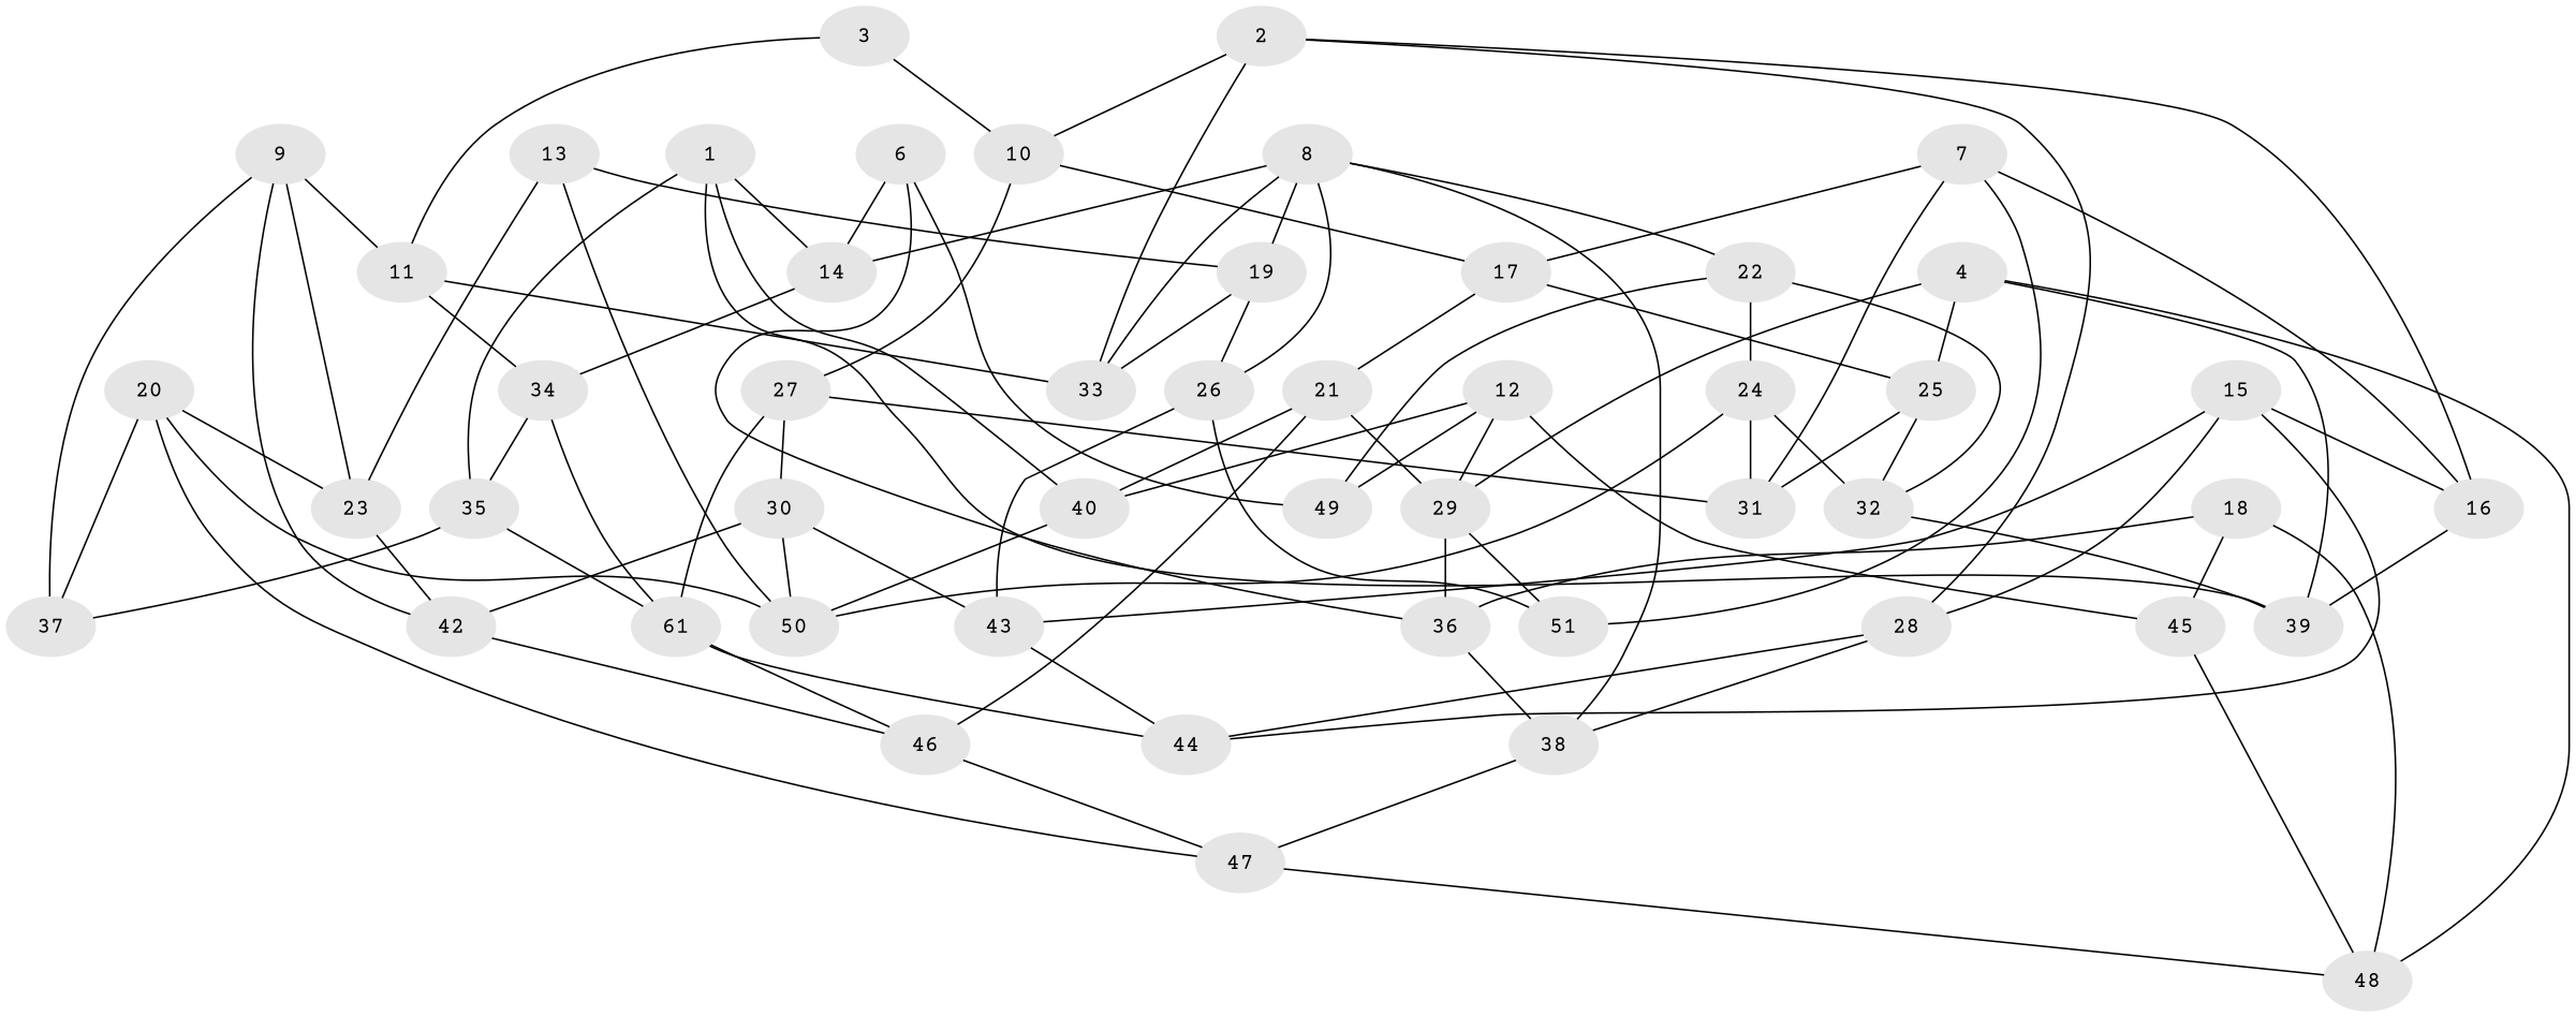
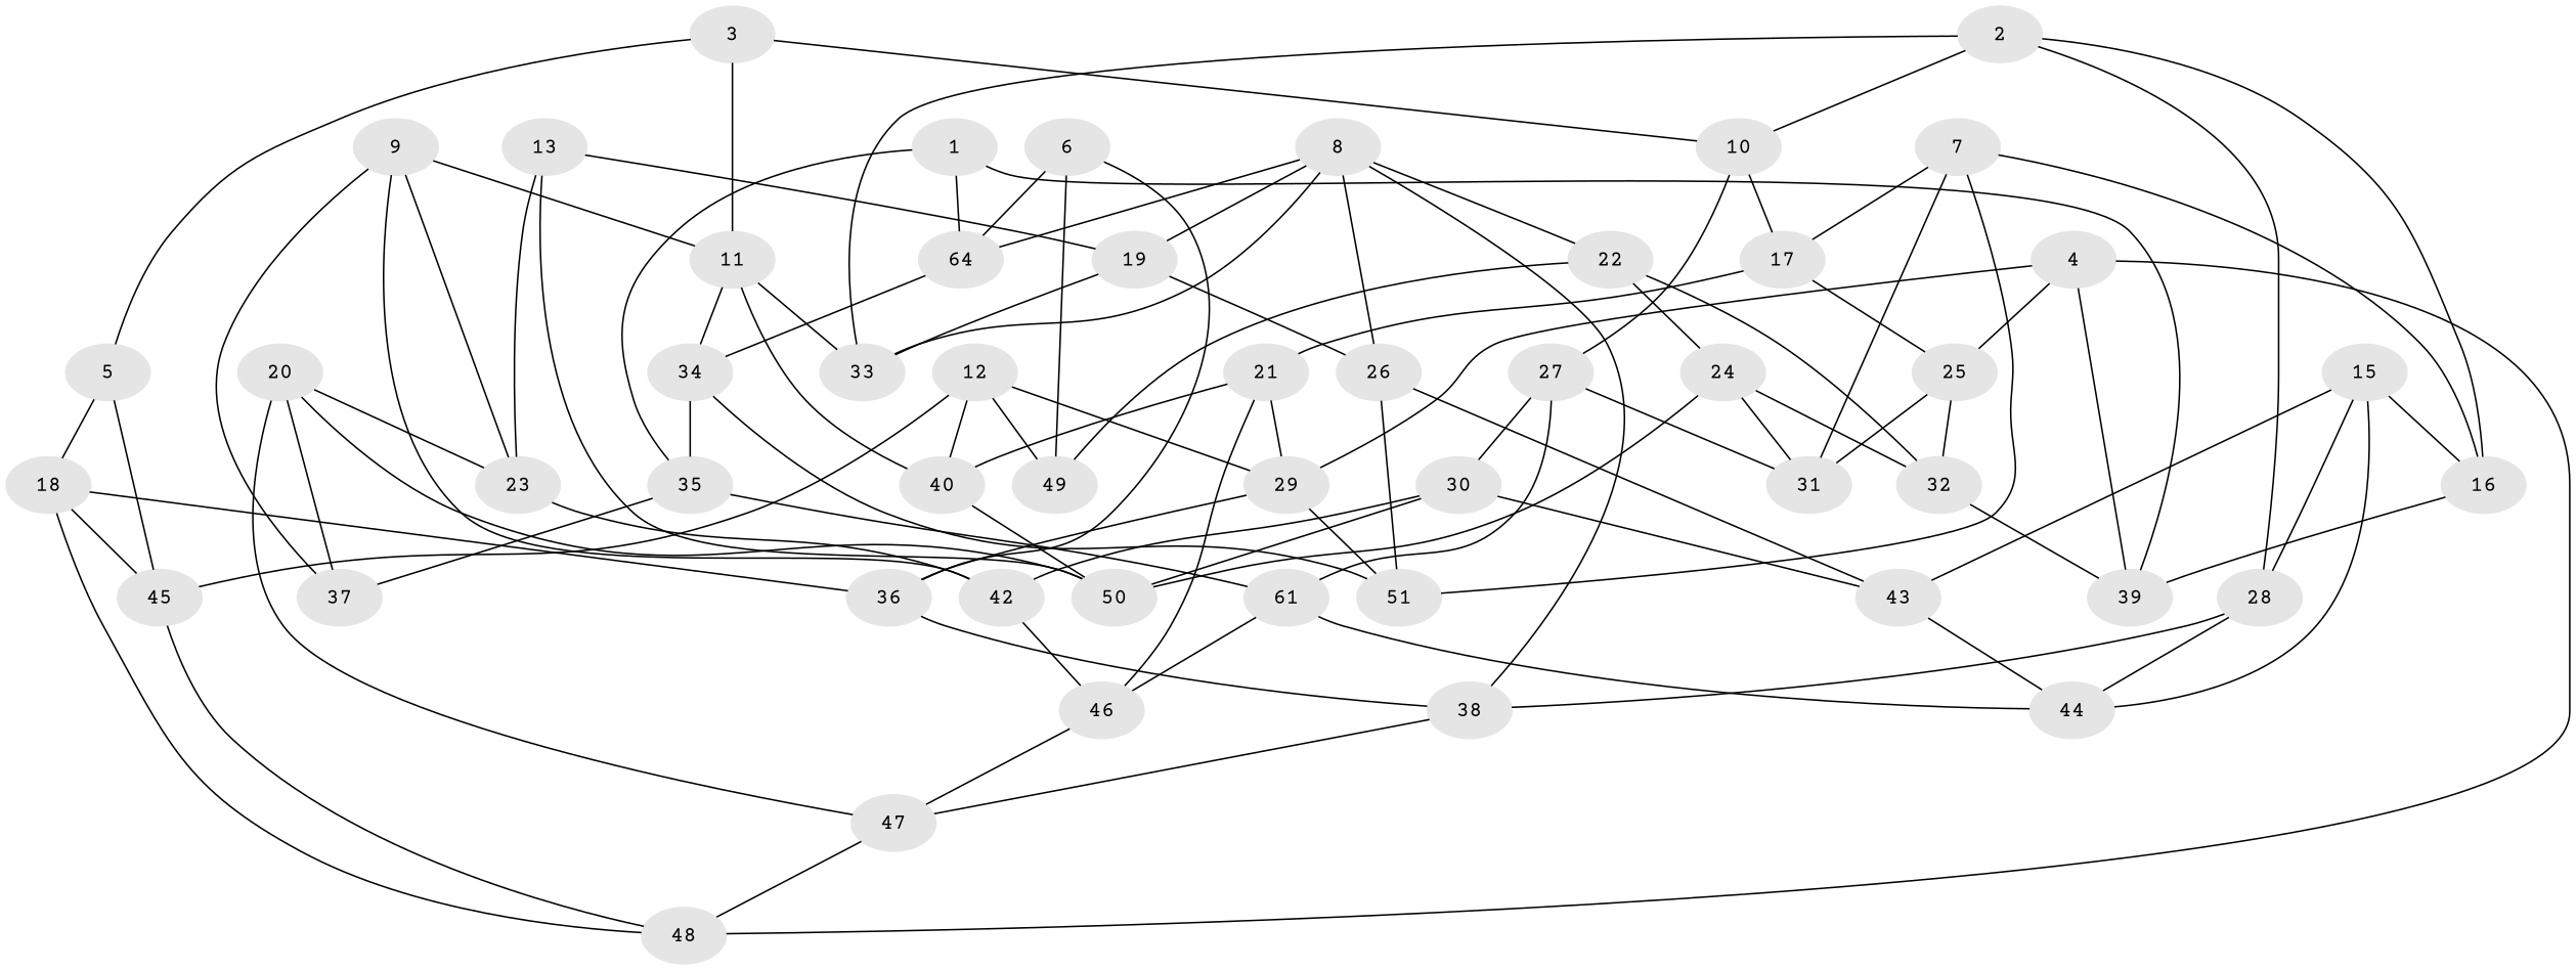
  graph {
    fontname="Courier Prime"
    node [color=gray90 fontname="Courier Prime" style=filled]
    edge [fontname="Courier Prime"]
    1
-   14
+   14 [label=64]
    35
    39
    40
    34
    37
    n8 [label=61]
    50
    2
    10
    16
    28
    33
    17
    27
    38
    44
    3
+   5
    11
    18
    45
    22
    49
    24
    32
    4
    25
    29
    48
    31
    36
    51
    13
    19
    23
    6
    26
    7
    21
    8
    43
    47
    9
    42
    46
    30
    12
    15
    20
    1 -- 14
    1 -- 35
    1 -- 39
-   1 -- 40
+   11 -- 40
    14 -- 34
    35 -- 37
    35 -- n8
    40 -- 50
    34 -- 35
-   34 -- n8
+   34 -- 51
    n8 -- 44
    n8 -- 46
    2 -- 10
    2 -- 16
    2 -- 28
    2 -- 33
    10 -- 17
    10 -- 27
    16 -- 39
    28 -- 38
    28 -- 44
    17 -- 25
    17 -- 21
    27 -- n8
    27 -- 31
    27 -- 30
    38 -- 47
    3 -- 10
+   3 -- 5
    3 -- 11
+   5 -- 18
+   5 -- 45
    11 -- 34
    11 -- 33
    18 -- 45
    18 -- 48
    18 -- 36
    45 -- 48
    22 -- 49
    22 -- 24
    22 -- 32
    24 -- 50
    24 -- 32
    24 -- 31
    32 -- 39
    4 -- 39
    4 -- 25
    4 -- 29
    4 -- 48
    25 -- 32
    25 -- 31
    29 -- 36
    29 -- 51
    36 -- 38
    13 -- 50
    13 -- 19
    13 -- 23
    19 -- 33
    19 -- 26
    23 -- 42
    6 -- 14
    6 -- 49
    6 -- 36
    26 -- 51
    26 -- 43
    7 -- 16
    7 -- 17
    7 -- 31
    7 -- 51
    21 -- 40
    21 -- 29
    21 -- 46
    8 -- 14
    8 -- 33
    8 -- 38
    8 -- 22
    8 -- 19
    8 -- 26
    43 -- 44
    47 -- 48
    9 -- 37
    9 -- 11
    9 -- 23
    9 -- 42
    42 -- 46
    46 -- 47
    30 -- 50
    30 -- 43
    30 -- 42
    12 -- 40
    12 -- 45
    12 -- 49
    12 -- 29
    15 -- 16
    15 -- 28
    15 -- 44
    15 -- 43
    20 -- 37
    20 -- 50
    20 -- 23
    20 -- 47
  }
